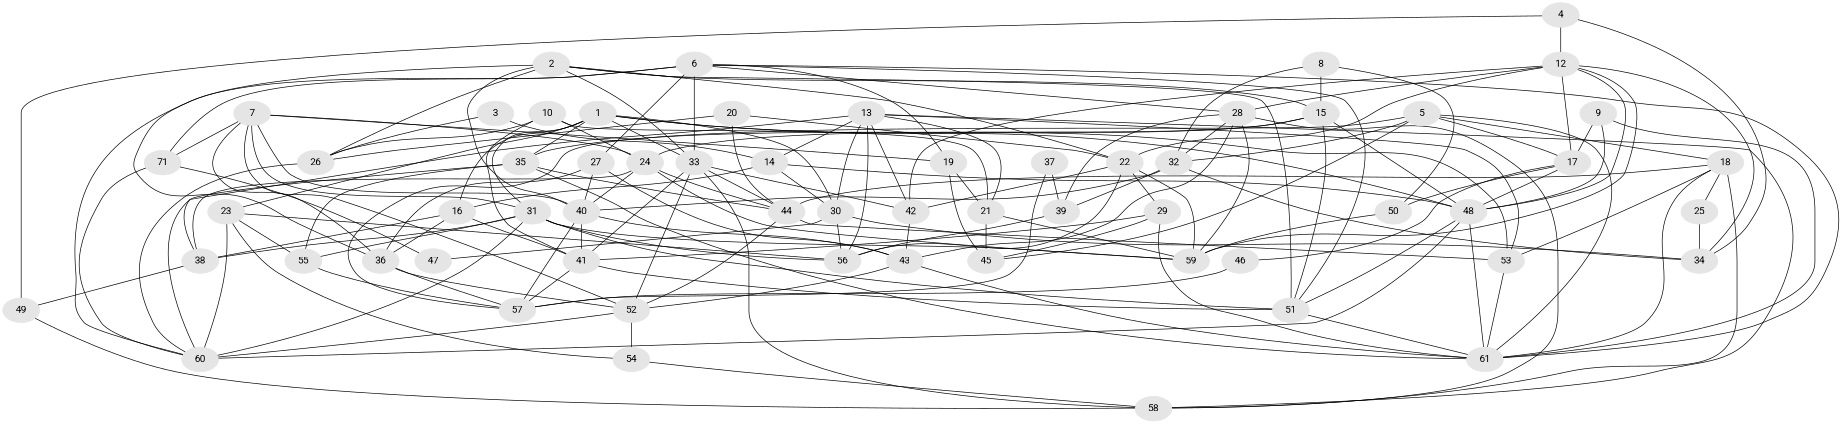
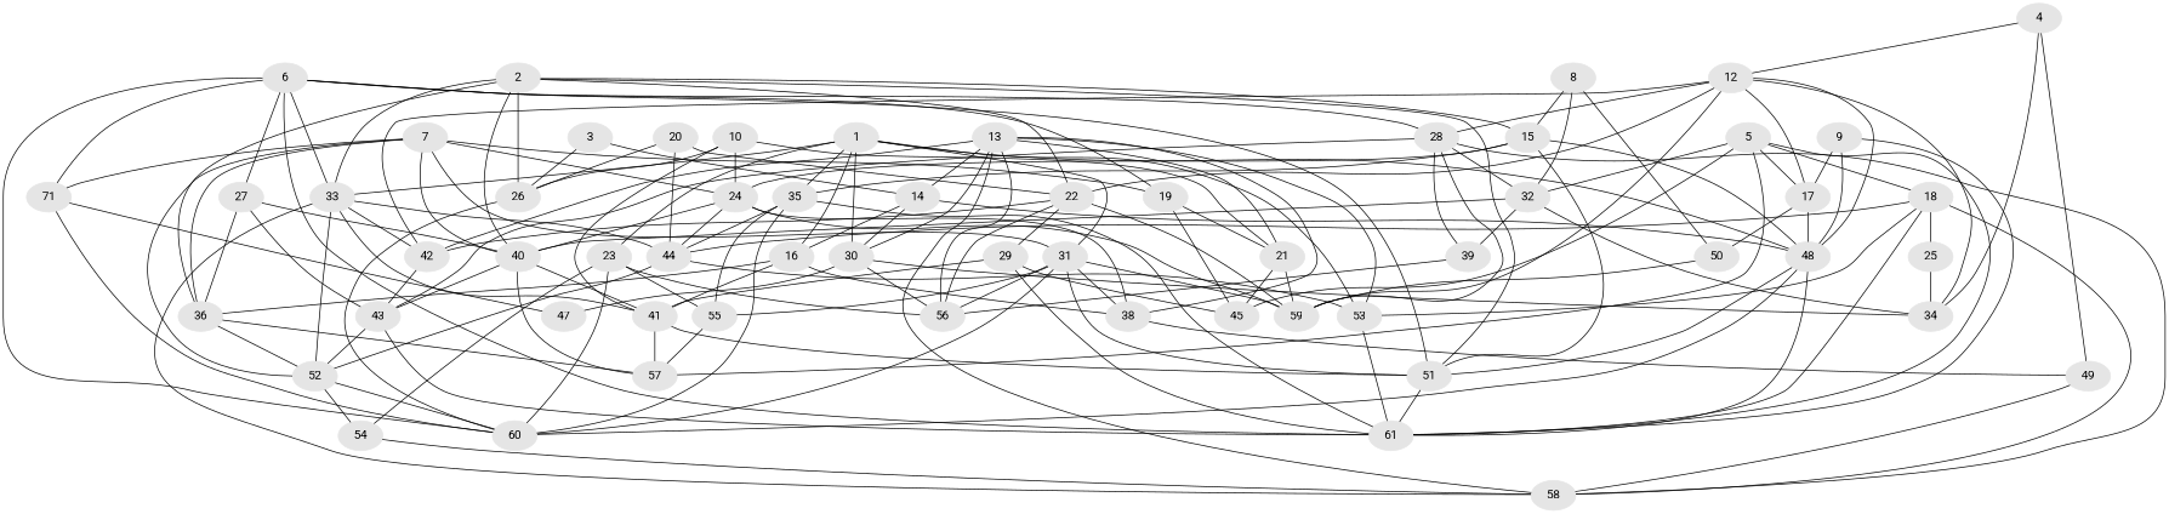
  graph {
    fontname=Roboto
    node [color=gray90 fontname=Roboto style=filled]
    edge [fontname=Roboto weight=1.0]
    1
    16
    23
    30
    31
    33
    35
    48
    53
    36
    41
    38
    60
    56
    54
    55
    34
    47
    51
    59
    52
    42
    58
    44
    61
    2
    15
    22
    26
    40
    24
    29
    57
    43
    3
    14
    4
    12
    49
    17
    28
    5
    18
    32
    45
    50
-   46
    25
    39
    6
    n51 [label=71]
    19
    27
    21
    7
    8
    9
    10
    13
    20
-   37
    1 -- 16
    1 -- 23
    1 -- 30
    1 -- 31
    1 -- 33
    1 -- 35
    1 -- 48
    1 -- 53
    16 -- 36
    16 -- 41
    16 -- 38
    23 -- 60
    23 -- 56
    23 -- 54
    23 -- 55
    30 -- 56
    30 -- 34
    30 -- 47
    31 -- 38
    31 -- 60 [weight=2.0]
    31 -- 56
    31 -- 55
    31 -- 51 [weight=2.0]
    31 -- 59
    33 -- 41
    33 -- 52
    33 -- 42
    33 -- 58
    33 -- 44 [weight=3.0]
    35 -- 60
    35 -- 55
    35 -- 44
    35 -- 61
    48 -- 60
    48 -- 51
    48 -- 61
    53 -- 61
    36 -- 52
    36 -- 57
    41 -- 51
    41 -- 57
    38 -- 49
    54 -- 58
    55 -- 57
    51 -- 61
    52 -- 60
    52 -- 54
    42 -- 43
    44 -- 53
    44 -- 52
    2 -- 33
    2 -- 36
    2 -- 51
    2 -- 15
    2 -- 22
    2 -- 26 [weight=2.0]
    2 -- 40
    15 -- 35
    15 -- 48
    15 -- 51
    15 -- 24
    22 -- 56
    22 -- 59
    22 -- 42
    22 -- 29
    26 -- 60
    40 -- 41
    40 -- 57 [weight=2.0]
    40 -- 43
    24 -- 38
    24 -- 59
    24 -- 44
    24 -- 40
    29 -- 41
    29 -- 61
    29 -- 45
    43 -- 52
    43 -- 61
    3 -- 26
    3 -- 14
    14 -- 16
    14 -- 30
    14 -- 48
    4 -- 34
    4 -- 12
    4 -- 49
    12 -- 48
    12 -- 34
    12 -- 59
    12 -- 42
    12 -- 22
    12 -- 17
    12 -- 28
    49 -- 58
    17 -- 48
    17 -- 50
-   17 -- 46
    28 -- 59
    28 -- 58
    28 -- 43
    28 -- 32
    28 -- 39
    5 -- 61
    5 -- 57
    5 -- 17
    5 -- 18
    5 -- 32
    5 -- 45
    18 -- 53
    18 -- 58
    18 -- 44
    18 -- 61
    18 -- 25
    32 -- 34
    32 -- 40
    32 -- 39
    50 -- 59
-   46 -- 57
    25 -- 34
    39 -- 56
    6 -- 33
    6 -- 60 [weight=2.0]
    6 -- 51
    6 -- 61
    6 -- 28
    6 -- n51
    6 -- 19
    6 -- 27
    n51 -- 60
    n51 -- 47
    19 -- 45
    19 -- 21
    27 -- 36
    27 -- 40
    27 -- 43
    21 -- 59
    21 -- 45
    7 -- 31
    7 -- 36
    7 -- 52
    7 -- 40
    7 -- 24
    7 -- n51
    7 -- 19
    8 -- 15
    8 -- 32
    8 -- 50
    9 -- 48
    9 -- 61
    9 -- 17
    10 -- 41
    10 -- 26
    10 -- 24
    10 -- 21
    13 -- 30
    13 -- 53
    13 -- 38
    13 -- 56
    13 -- 42
    13 -- 58
    13 -- 14
    13 -- 21
    20 -- 44
    20 -- 22
    20 -- 26
-   37 -- 57 [weight=2.0]
-   37 -- 39
  }
